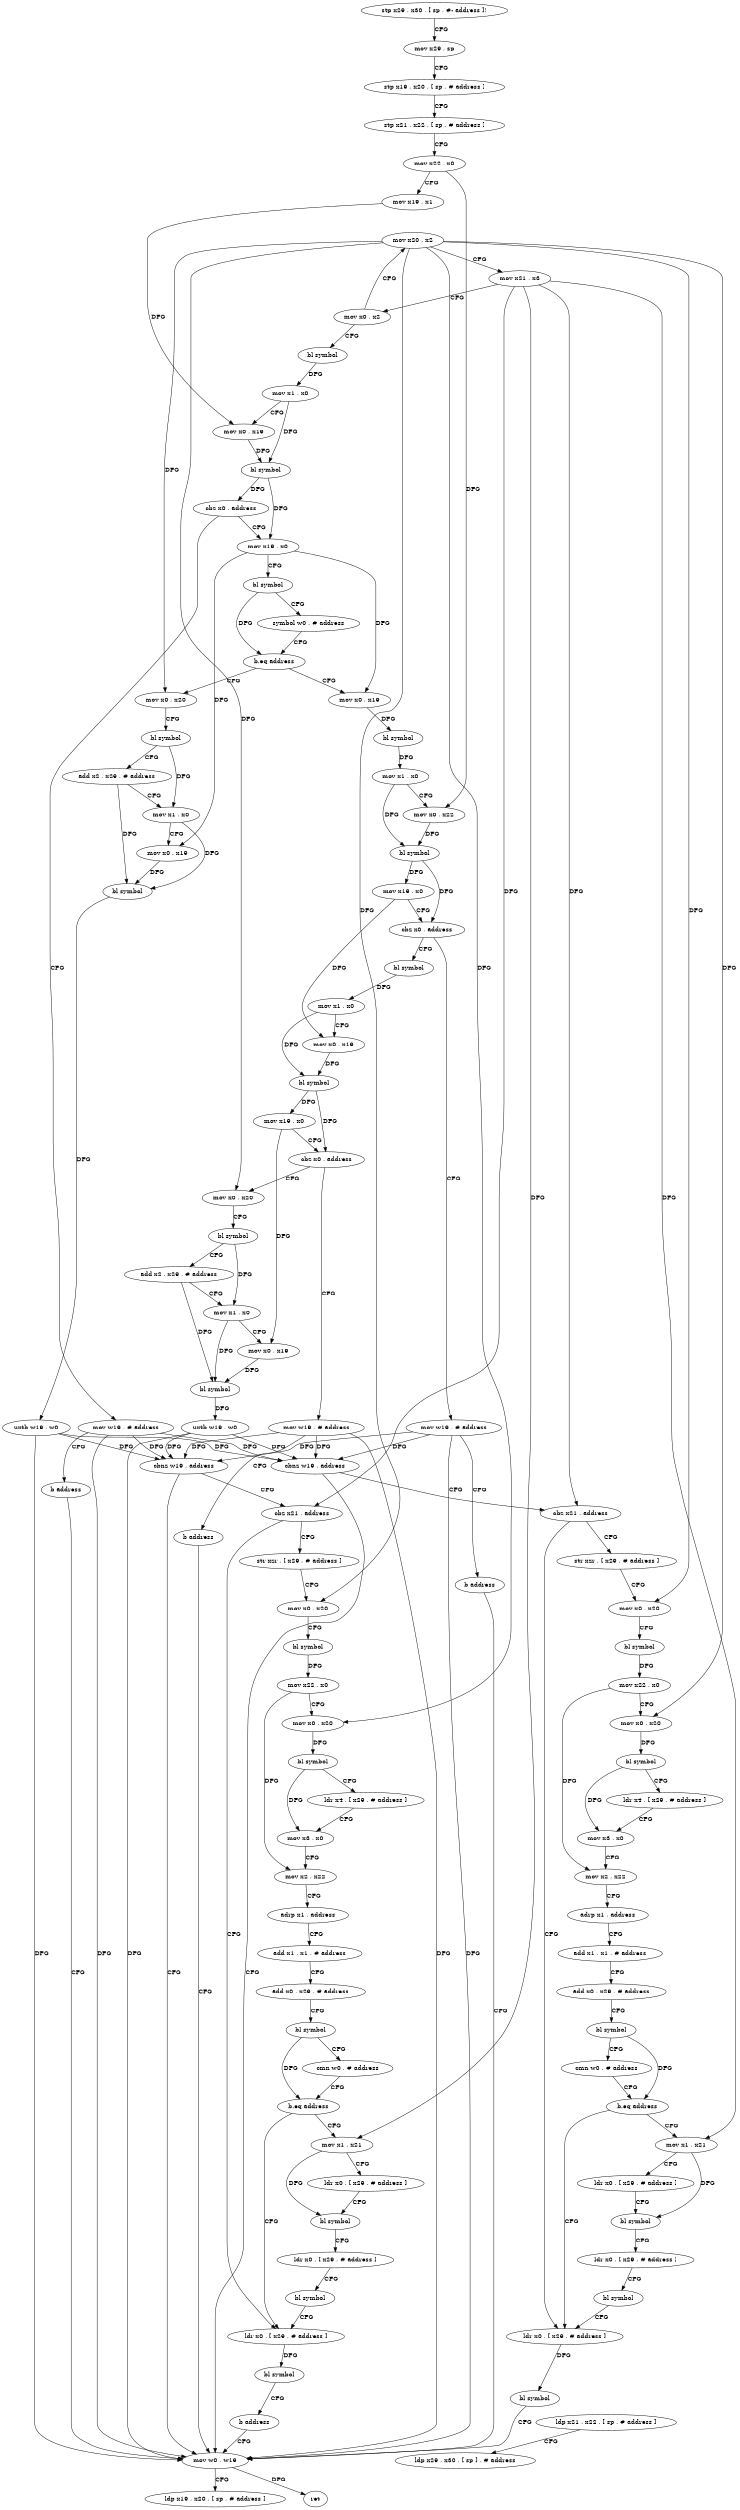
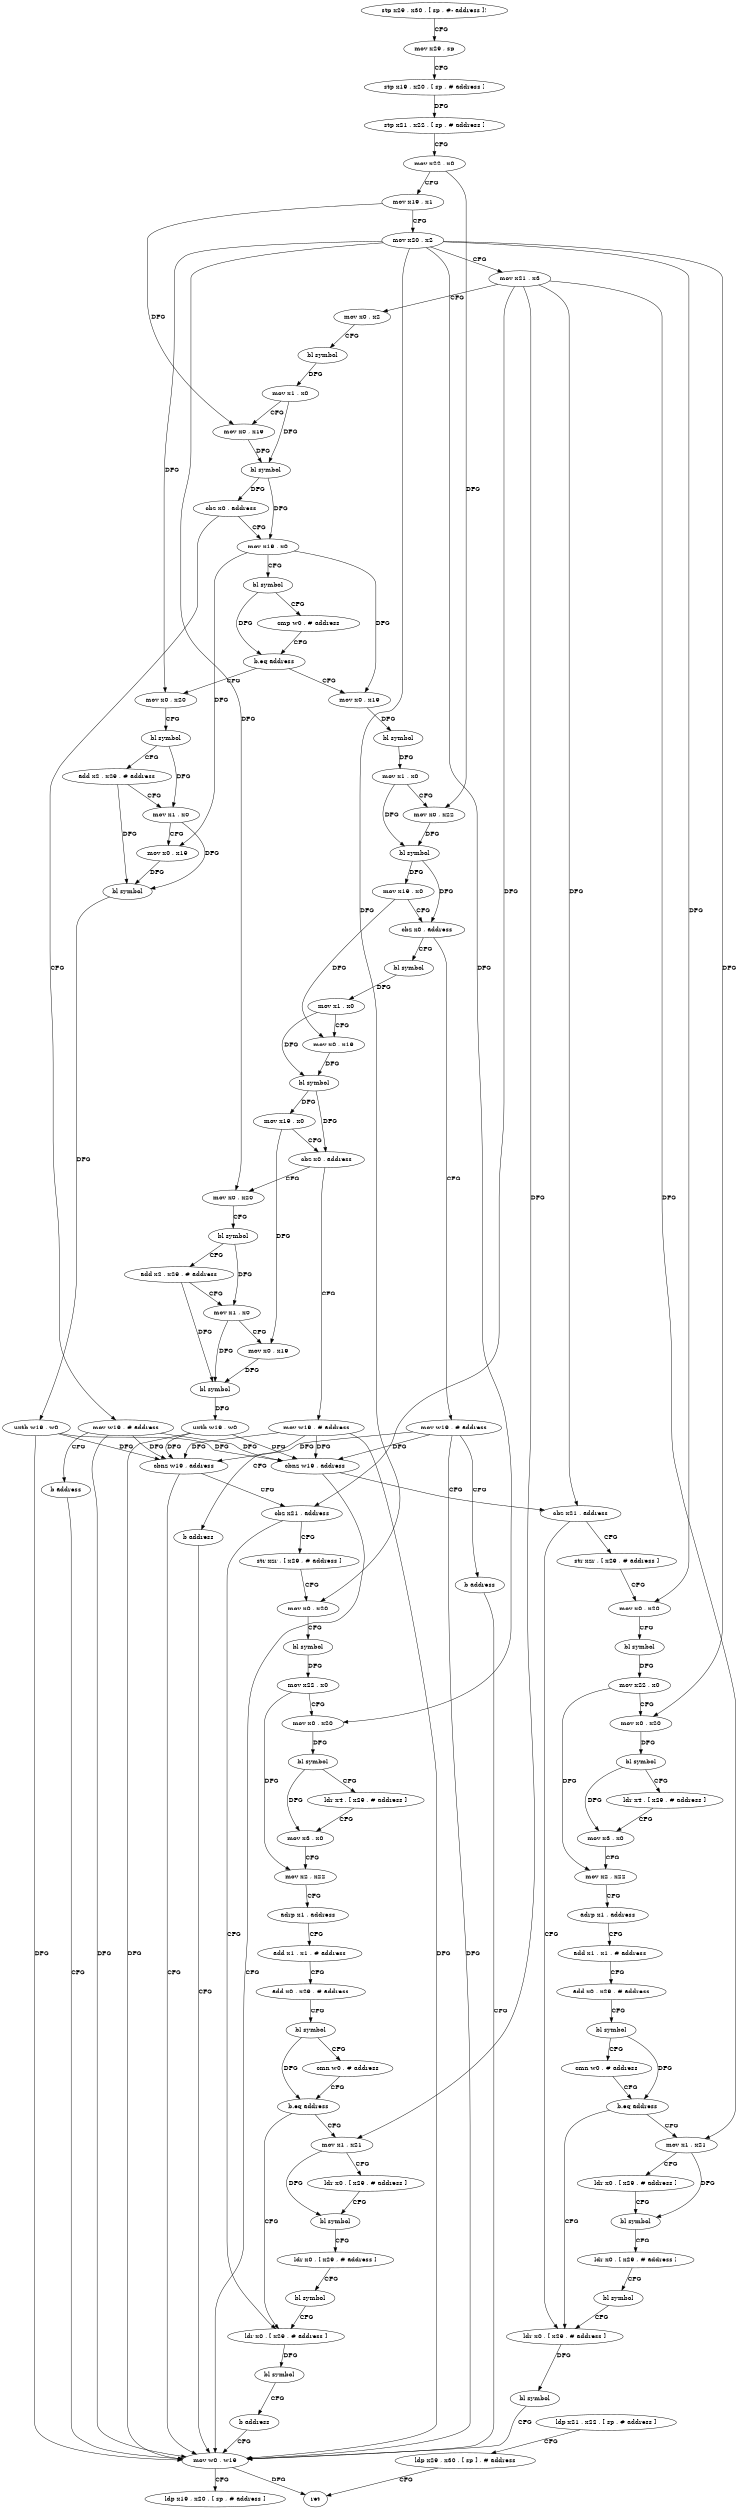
  digraph {
    n1 [label="stp x29 , x30 , [ sp , #- address ]!"]
    n2 [label="mov x29 , sp"]
    n3 [label="stp x19 , x20 , [ sp , # address ]"]
    n4 [label="stp x21 , x22 , [ sp , # address ]"]
    n5 [label="mov x22 , x0"]
    n6 [label="mov x19 , x1"]
    n7 [label="mov x0 , x22"]
    n8 [label="mov x20 , x2"]
    n9 [label="mov x0 , x19"]
    n10 [label="bl symbol"]
    n11 [label="mov x21 , x3"]
    n12 [label="mov x0 , x20"]
    n13 [label="mov x0 , x20"]
    n14 [label="mov x0 , x20"]
    n15 [label="mov x0 , x20"]
    n16 [label="mov x0 , x20"]
    n17 [label="mov x0 , x20"]
    n18 [label="bl symbol"]
    n19 [label="mov x0 , x2"]
    n20 [label="cbz x21 , address"]
    n21 [label="cbz x21 , address"]
    n22 [label="mov x1 , x21"]
    n23 [label="mov x1 , x21"]
    n24 [label="bl symbol"]
    n25 [label="bl symbol"]
    n26 [label="bl symbol"]
    n27 [label="bl symbol"]
    n28 [label="bl symbol"]
    n29 [label="bl symbol"]
    n30 [label="bl symbol"]
    n31 [label="ldr x0 , [ x29 , # address ]"]
    n32 [label="str xzr , [ x29 , # address ]"]
    n33 [label="ldr x0 , [ x29 , # address ]"]
    n34 [label="str xzr , [ x29 , # address ]"]
    n35 [label="ldr x0 , [ x29 , # address ]"]
    n36 [label="bl symbol"]
    n37 [label="ldr x0 , [ x29 , # address ]"]
    n38 [label="bl symbol"]
    n39 [label="mov x1 , x0"]
    n40 [label="cbz x0 , address"]
    n41 [label="mov x19 , x0"]
    n42 [label="mov w19 , # address"]
    n43 [label="bl symbol"]
    n44 [label="mov x0 , x19"]
    n45 [label="mov x0 , x19"]
    n46 [label="b address"]
    n47 [label="mov w0 , w19"]
    n48 [label="cbnz w19 , address"]
    n49 [label="cbnz w19 , address"]
    n50 [label="ldp x19 , x20 , [ sp , # address ]"]
    n51 [label=ret]
-   n52 [label="symbol w0 , # address"]
+   n52 [label="cmp w0 , # address"]
    n53 [label="b.eq address"]
    n54 [label="bl symbol"]
    n55 [label="bl symbol"]
    n56 [label="mov x1 , x0"]
    n57 [label="add x2 , x29 , # address"]
    n58 [label="mov x1 , x0"]
    n59 [label="ldp x21 , x22 , [ sp , # address ]"]
    n60 [label="ldp x29 , x30 , [ sp ] , # address"]
    n61 [label="mov x19 , x0"]
    n62 [label="cbz x0 , address"]
    n63 [label="mov x0 , x19"]
    n64 [label="mov w19 , # address"]
    n65 [label="bl symbol"]
    n66 [label="bl symbol"]
    n67 [label="b address"]
    n68 [label="mov x1 , x0"]
    n69 [label="uxtb w19 , w0"]
    n70 [label="bl symbol"]
    n71 [label="mov x19 , x0"]
    n72 [label="cbz x0 , address"]
    n73 [label="mov x0 , x19"]
    n74 [label="mov w19 , # address"]
    n75 [label="bl symbol"]
    n76 [label="b address"]
    n77 [label="add x2 , x29 , # address"]
    n78 [label="mov x1 , x0"]
    n79 [label="uxtb w19 , w0"]
    n80 [label="bl symbol"]
    n81 [label="mov x22 , x0"]
    n82 [label="mov x2 , x22"]
    n83 [label="adrp x1 , address"]
    n84 [label="ldr x4 , [ x29 , # address ]"]
    n85 [label="mov x3 , x0"]
    n86 [label="add x1 , x1 , # address"]
    n87 [label="add x0 , x29 , # address"]
    n88 [label="bl symbol"]
    n89 [label="cmn w0 , # address"]
    n90 [label="b.eq address"]
    n91 [label="ldr x0 , [ x29 , # address ]"]
    n92 [label="b address"]
    n93 [label="bl symbol"]
    n94 [label="mov x22 , x0"]
    n95 [label="mov x2 , x22"]
    n96 [label="adrp x1 , address"]
    n97 [label="ldr x4 , [ x29 , # address ]"]
    n98 [label="mov x3 , x0"]
    n99 [label="add x1 , x1 , # address"]
    n100 [label="add x0 , x29 , # address"]
    n101 [label="bl symbol"]
    n102 [label="cmn w0 , # address"]
    n103 [label="b.eq address"]
    n104 [label="ldr x0 , [ x29 , # address ]"]
    n105 [label="bl symbol"]
    n1 -> n2 [label=CFG]
    n2 -> n3 [label=CFG]
-   n3 -> n4 [label=CFG]
+   n3 -> n4 [label=DFG]
    n4 -> n5 [label=CFG]
    n5 -> n6 [label=CFG]
    n5 -> n7 [label=DFG]
-   n19 -> n8 [label=CFG]
+   n6 -> n8 [label=CFG]
    n6 -> n9 [label=DFG]
    n7 -> n10 [label=DFG]
    n8 -> n11 [label=CFG]
    n8 -> n12 [label=DFG]
    n8 -> n13 [label=DFG]
    n8 -> n14 [label=DFG]
    n8 -> n15 [label=DFG]
    n8 -> n16 [label=DFG]
    n8 -> n17 [label=DFG]
    n9 -> n18 [label=DFG]
    n10 -> n61 [label=DFG]
    n10 -> n62 [label=DFG]
    n11 -> n19 [label=CFG]
    n11 -> n20 [label=DFG]
    n11 -> n21 [label=DFG]
    n11 -> n22 [label=DFG]
    n11 -> n23 [label=DFG]
    n12 -> n24 [label=CFG]
    n13 -> n25 [label=CFG]
    n14 -> n26 [label=CFG]
    n15 -> n27 [label=DFG]
    n16 -> n28 [label=CFG]
    n17 -> n29 [label=DFG]
    n18 -> n40 [label=DFG]
    n18 -> n41 [label=DFG]
    n19 -> n30 [label=CFG]
    n20 -> n31 [label=CFG]
    n20 -> n32 [label=CFG]
    n21 -> n33 [label=CFG]
    n21 -> n34 [label=CFG]
    n22 -> n35 [label=CFG]
    n22 -> n36 [label=DFG]
    n23 -> n37 [label=CFG]
    n23 -> n38 [label=DFG]
    n24 -> n57 [label=CFG]
    n24 -> n58 [label=DFG]
    n25 -> n77 [label=CFG]
    n25 -> n78 [label=DFG]
    n26 -> n81 [label=DFG]
    n27 -> n84 [label=CFG]
    n27 -> n85 [label=DFG]
    n28 -> n94 [label=DFG]
    n29 -> n97 [label=CFG]
    n29 -> n98 [label=DFG]
    n30 -> n39 [label=DFG]
    n31 -> n70 [label=DFG]
    n32 -> n14 [label=CFG]
    n33 -> n80 [label=DFG]
    n34 -> n16 [label=CFG]
    n35 -> n36 [label=CFG]
    n36 -> n91 [label=CFG]
    n37 -> n38 [label=CFG]
    n38 -> n104 [label=CFG]
    n39 -> n9 [label=CFG]
    n39 -> n18 [label=DFG]
    n40 -> n41 [label=CFG]
    n40 -> n42 [label=CFG]
    n41 -> n43 [label=CFG]
    n41 -> n44 [label=DFG]
    n41 -> n45 [label=DFG]
    n42 -> n46 [label=CFG]
    n42 -> n47 [label=DFG]
    n42 -> n48 [label=DFG]
    n42 -> n49 [label=DFG]
    n43 -> n52 [label=CFG]
    n43 -> n53 [label=DFG]
    n44 -> n54 [label=DFG]
    n45 -> n55 [label=DFG]
    n46 -> n47 [label=CFG]
    n47 -> n50 [label=CFG]
    n47 -> n51 [label=DFG]
    n48 -> n20 [label=CFG]
    n48 -> n47 [label=CFG]
    n49 -> n21 [label=CFG]
    n49 -> n47 [label=CFG]
    n52 -> n53 [label=CFG]
    n53 -> n12 [label=CFG]
    n53 -> n44 [label=CFG]
    n54 -> n56 [label=DFG]
    n55 -> n69 [label=DFG]
    n56 -> n7 [label=CFG]
    n56 -> n10 [label=DFG]
    n57 -> n55 [label=DFG]
    n57 -> n58 [label=CFG]
    n58 -> n45 [label=CFG]
    n58 -> n55 [label=DFG]
    n59 -> n60 [label=CFG]
+   n60 -> n51 [label=CFG]
    n61 -> n62 [label=CFG]
    n61 -> n63 [label=DFG]
    n62 -> n64 [label=CFG]
    n62 -> n65 [label=CFG]
    n63 -> n66 [label=DFG]
    n64 -> n47 [label=DFG]
    n64 -> n48 [label=DFG]
    n64 -> n49 [label=DFG]
    n64 -> n67 [label=CFG]
    n65 -> n68 [label=DFG]
    n66 -> n71 [label=DFG]
    n66 -> n72 [label=DFG]
    n67 -> n47 [label=CFG]
    n68 -> n63 [label=CFG]
    n68 -> n66 [label=DFG]
    n69 -> n47 [label=DFG]
    n69 -> n48 [label=DFG]
    n69 -> n49 [label=DFG]
    n70 -> n47 [label=CFG]
    n71 -> n72 [label=CFG]
    n71 -> n73 [label=DFG]
    n72 -> n13 [label=CFG]
    n72 -> n74 [label=CFG]
    n73 -> n75 [label=DFG]
    n74 -> n47 [label=DFG]
    n74 -> n48 [label=DFG]
    n74 -> n49 [label=DFG]
    n74 -> n76 [label=CFG]
    n75 -> n79 [label=DFG]
    n76 -> n47 [label=CFG]
    n77 -> n75 [label=DFG]
    n77 -> n78 [label=CFG]
    n78 -> n73 [label=CFG]
    n78 -> n75 [label=DFG]
    n79 -> n47 [label=DFG]
    n79 -> n48 [label=DFG]
    n79 -> n49 [label=DFG]
    n80 -> n92 [label=CFG]
    n81 -> n15 [label=CFG]
    n81 -> n82 [label=DFG]
    n82 -> n83 [label=CFG]
    n83 -> n86 [label=CFG]
    n84 -> n85 [label=CFG]
    n85 -> n82 [label=CFG]
    n86 -> n87 [label=CFG]
    n87 -> n88 [label=CFG]
    n88 -> n89 [label=CFG]
    n88 -> n90 [label=DFG]
    n89 -> n90 [label=CFG]
    n90 -> n22 [label=CFG]
    n90 -> n31 [label=CFG]
    n91 -> n93 [label=CFG]
    n92 -> n47 [label=CFG]
    n93 -> n31 [label=CFG]
    n94 -> n17 [label=CFG]
    n94 -> n95 [label=DFG]
    n95 -> n96 [label=CFG]
    n96 -> n99 [label=CFG]
    n97 -> n98 [label=CFG]
    n98 -> n95 [label=CFG]
    n99 -> n100 [label=CFG]
    n100 -> n101 [label=CFG]
    n101 -> n102 [label=CFG]
    n101 -> n103 [label=DFG]
    n102 -> n103 [label=CFG]
    n103 -> n23 [label=CFG]
    n103 -> n33 [label=CFG]
    n104 -> n105 [label=CFG]
    n105 -> n33 [label=CFG]
  }
